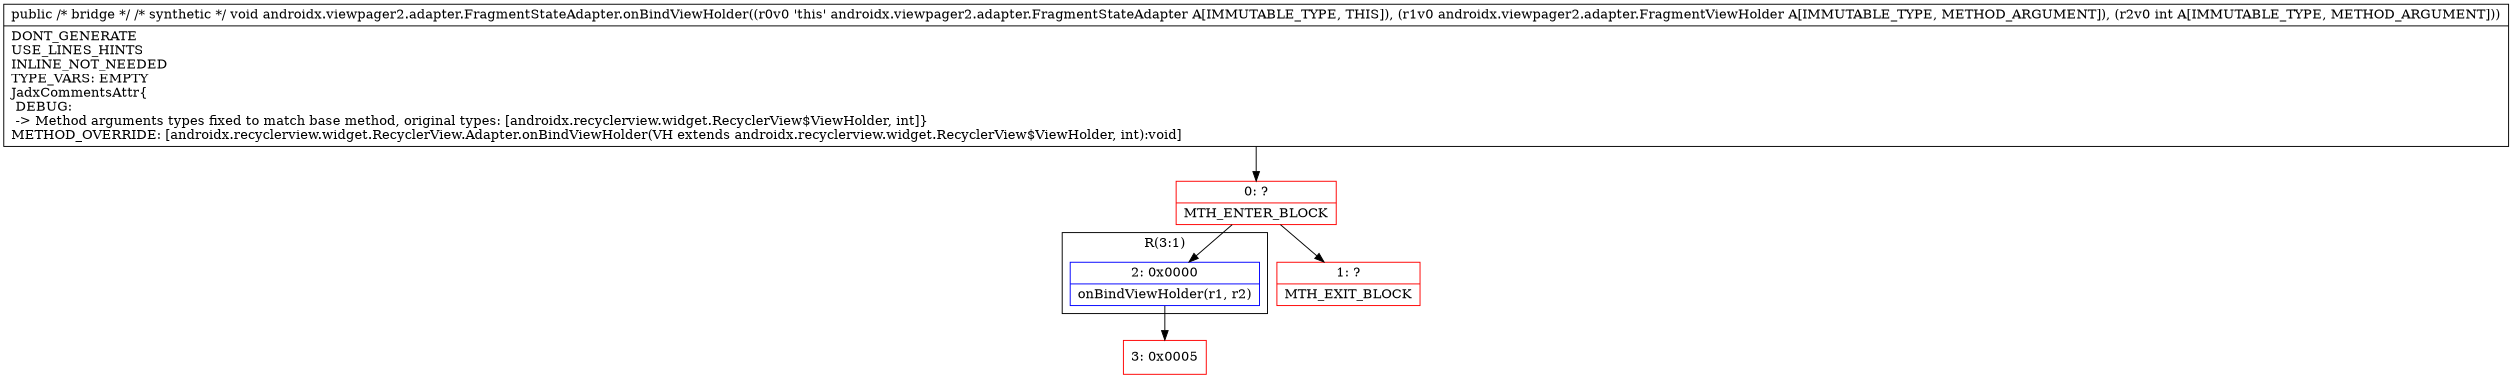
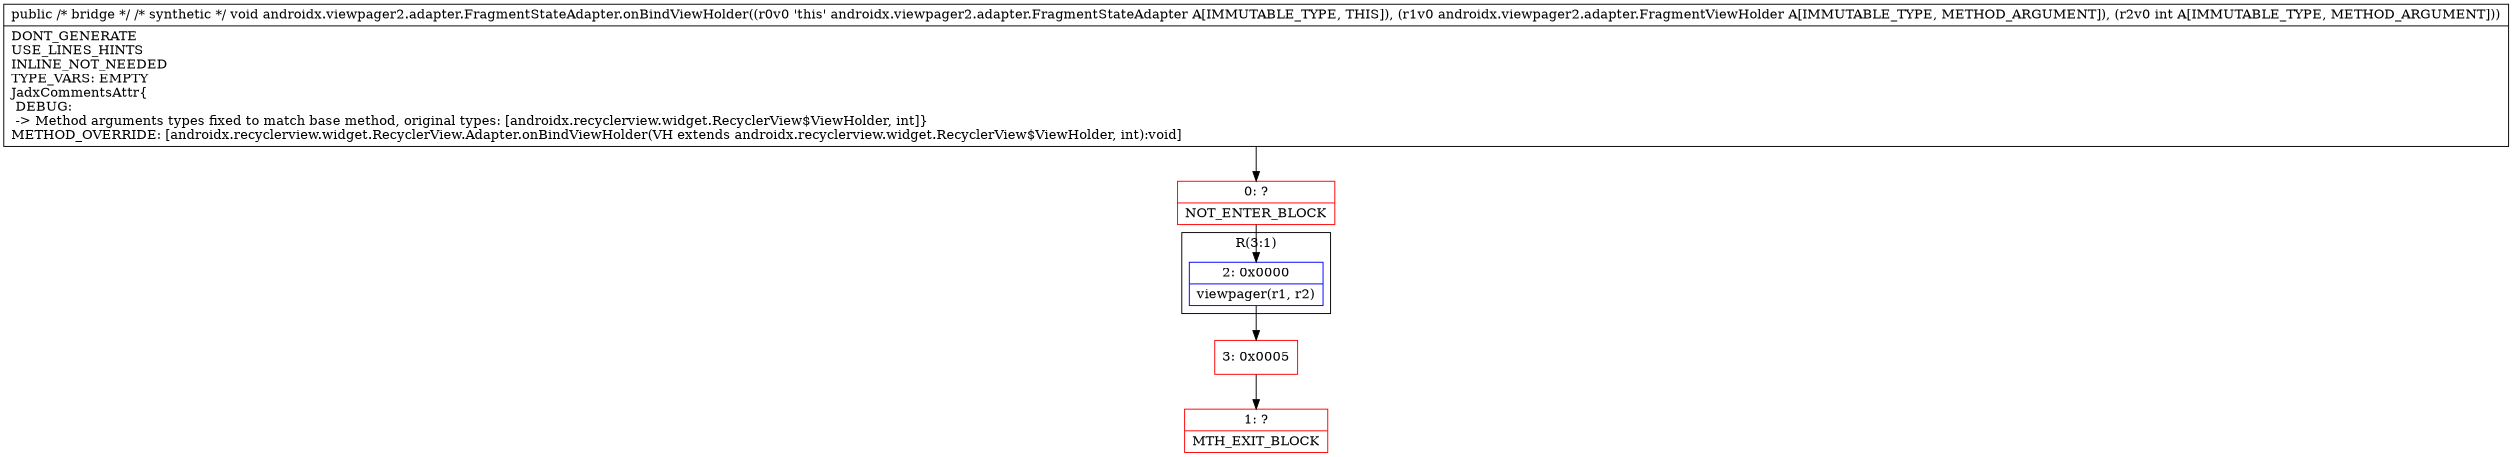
  digraph {
    node [color=red shape=record]
-   n1 [color=blue label="{2\:\ 0x0000|onBindViewHolder(r1, r2)\l}"]
+   n1 [color=blue label="{2\:\ 0x0000|viewpager(r1, r2)\l}"]
    n2 [label="{3\:\ 0x0005}"]
    n3 [label="{1\:\ ?|MTH_EXIT_BLOCK\l}"]
-   n4 [label="{0\:\ ?|MTH_ENTER_BLOCK\l}"]
+   n4 [label="{0\:\ ?|NOT_ENTER_BLOCK\l}"]
    n5 [label="{public \/* bridge *\/ \/* synthetic *\/ void androidx.viewpager2.adapter.FragmentStateAdapter.onBindViewHolder((r0v0 'this' androidx.viewpager2.adapter.FragmentStateAdapter A[IMMUTABLE_TYPE, THIS]), (r1v0 androidx.viewpager2.adapter.FragmentViewHolder A[IMMUTABLE_TYPE, METHOD_ARGUMENT]), (r2v0 int A[IMMUTABLE_TYPE, METHOD_ARGUMENT]))  | DONT_GENERATE\lUSE_LINES_HINTS\lINLINE_NOT_NEEDED\lTYPE_VARS: EMPTY\lJadxCommentsAttr\{\l DEBUG: \l \-\> Method arguments types fixed to match base method, original types: [androidx.recyclerview.widget.RecyclerView$ViewHolder, int]\}\lMETHOD_OVERRIDE: [androidx.recyclerview.widget.RecyclerView.Adapter.onBindViewHolder(VH extends androidx.recyclerview.widget.RecyclerView$ViewHolder, int):void]\l}" color=""]
    subgraph cluster_1 {
      label="R(3:1)"
      n1
    }
    n1 -> n2
-   n4 -> n3
+   n2 -> n3
    n4 -> n1
    n5 -> n4
  }
